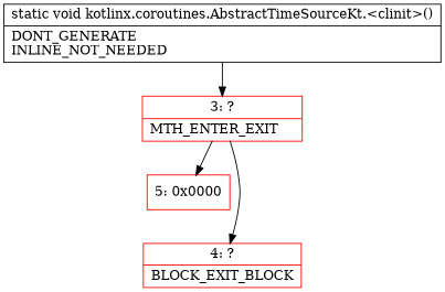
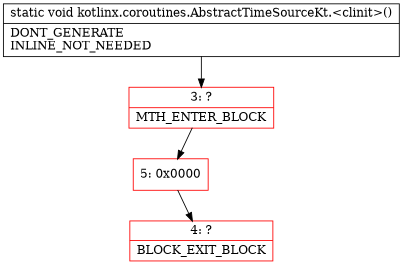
  digraph {
    node [color=red shape=record]
-   n1 [label="{3\:\ ?|MTH_ENTER_EXIT\l}"]
+   n1 [label="{3\:\ ?|MTH_ENTER_BLOCK\l}"]
    n2 [label="{5\:\ 0x0000}"]
    n3 [label="{4\:\ ?|BLOCK_EXIT_BLOCK\l}"]
    n4 [label="{static void kotlinx.coroutines.AbstractTimeSourceKt.\<clinit\>()  | DONT_GENERATE\lINLINE_NOT_NEEDED\l}" color=""]
    subgraph cluster_1 {
      label="R(0)"
    }
    n1 -> n2
-   n1 -> n3
+   n2 -> n3
    n4 -> n1
  }
